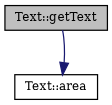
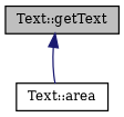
  digraph {
    rankdir=TB
    fontname="DejaVu Serif"
    node [color=black fontname="DejaVu Serif" fontsize=10 shape=record style=filled]
    n1 [fillcolor=grey75 fontcolor=black height=0.2 label="Text::getText" width=0.4]
    n2 [fillcolor=white height=0.2 label="Text::area" width=0.4]
-   n2 -> n1 [color=midnightblue dir=back fontname="DejaVu Serif" fontsize=10 labelfontname=Helvetica labelfontsize=10 style=solid]
+   n1 -> n2 [color=midnightblue dir=back fontname="DejaVu Serif" fontsize=10 labelfontname=Helvetica labelfontsize=10 style=solid]
  }
